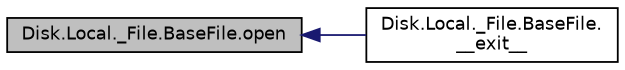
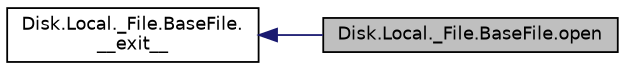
  digraph {
    rankdir=LR
    node [color=black fontname=Helvetica fontsize=10 shape=record]
    n1 [fillcolor=grey75 fontcolor=black height=0.2 label="Disk.Local._File.BaseFile.open" style=filled width=0.4]
    n2 [height=0.2 label="Disk.Local._File.BaseFile.\l__exit__" width=0.4]
-   n1 -> n2 [color=midnightblue dir=back fontname=Helvetica fontsize=10 labelfontname=Helvetica labelfontsize=10 style=solid]
+   n2 -> n1 [color=midnightblue dir=back fontname=Helvetica fontsize=10 labelfontname=Helvetica labelfontsize=10 style=solid]
  }
